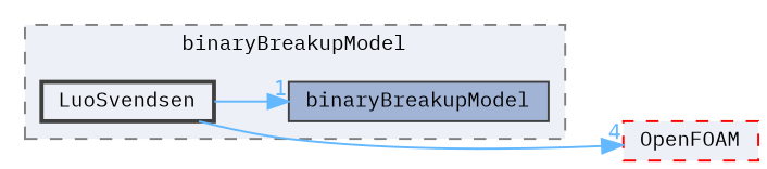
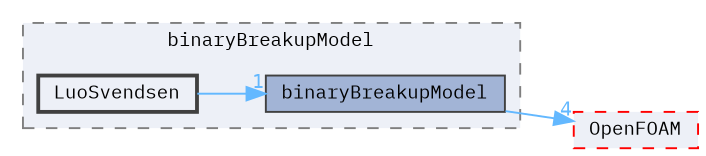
  digraph {
    compound=true
    fontname="IBM Plex Mono"
    rankdir=LR
    node [color=grey25 fillcolor="#edf0f7" fontname="IBM Plex Mono" fontsize=10 shape=box]
    edge [color=steelblue1 fontcolor=steelblue1 fontname="IBM Plex Mono" fontsize=10 labeldistance=1.5 labelfontname=Helvetica labelfontsize=10]
    n1 [fillcolor="#a2b4d6" height=0.2 label=binaryBreakupModel style=filled width=0.4]
    n2 [height=0.2 label=LuoSvendsen style="filled,bold" width=0.4]
    n3 [color=red height=0.2 label=OpenFOAM style="filled,dashed" width=0.4]
    subgraph cluster_1 {
      bgcolor="#edf0f7"
      fontsize=10
      label=binaryBreakupModel
      pencolor=grey50
      style="filled,dashed"
      n1
      n2
    }
    n2 -> n1 [headlabel=1]
-   n2 -> n3 [headlabel=4]
+   n1 -> n3 [headlabel=4]
  }
